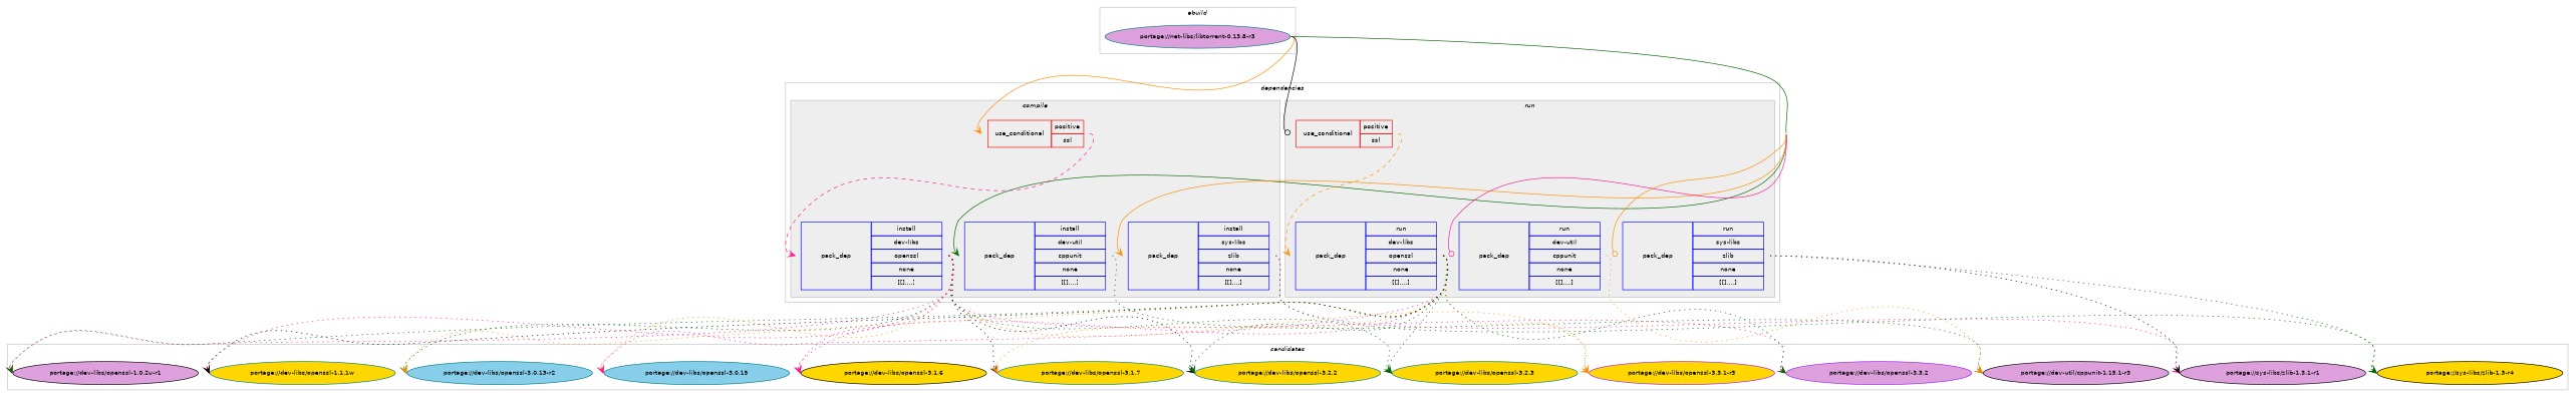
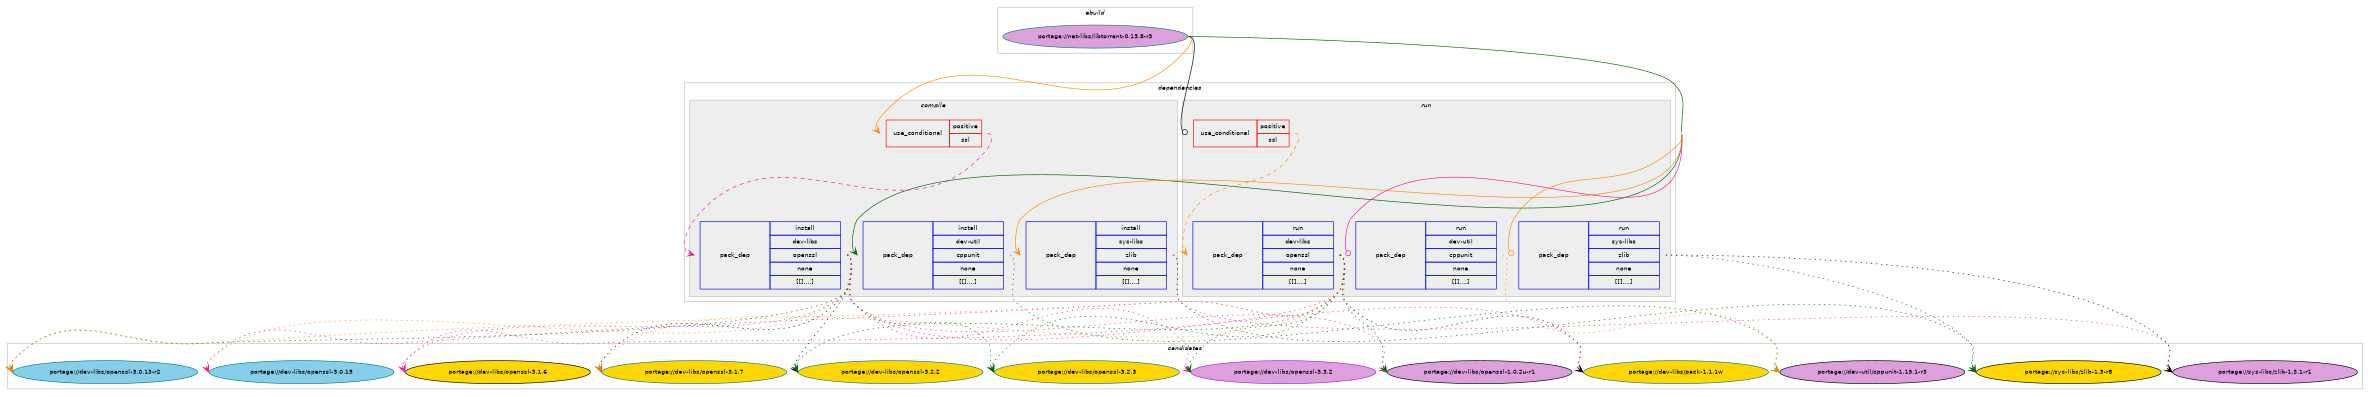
  digraph {
    compound=true
    concentrate=true
    fontname=Helvetica
    fontsize=10
    newrank=true
    rankdir=TB
    ranksep=1.5
    node [color=teal fontname=Helvetica fontsize=10 style=filled]
    edge [arrowhead=vee color=darkorange headport=w style=dotted tailport=e weight=100]
    n1 [fillcolor=plum label="portage://net-libs/libtorrent-0.13.8-r3" width=4]
    n2 [color=blue label=<<TABLE BORDER="0" CELLBORDER="1" CELLSPACING="0" CELLPADDING="4" WIDTH="220"><TR><TD ROWSPAN="6" CELLPADDING="30">pack_dep</TD></TR><TR><TD WIDTH="110">install</TD></TR><TR><TD>dev-libs</TD></TR><TR><TD>openssl</TD></TR><TR><TD>none</TD></TR><TR><TD>[[],,,,]</TD></TR></TABLE>> shape=none style=""]
    n3 [color=red label=<<TABLE BORDER="0" CELLBORDER="1" CELLSPACING="0" CELLPADDING="4"><TR><TD ROWSPAN="3" CELLPADDING="10">use_conditional</TD></TR><TR><TD>positive</TD></TR><TR><TD>ssl</TD></TR></TABLE>> shape=none style=""]
    n4 [color=blue label=<<TABLE BORDER="0" CELLBORDER="1" CELLSPACING="0" CELLPADDING="4" WIDTH="220"><TR><TD ROWSPAN="6" CELLPADDING="30">pack_dep</TD></TR><TR><TD WIDTH="110">install</TD></TR><TR><TD>dev-util</TD></TR><TR><TD>cppunit</TD></TR><TR><TD>none</TD></TR><TR><TD>[[],,,,]</TD></TR></TABLE>> shape=none style=""]
    n5 [color=blue label=<<TABLE BORDER="0" CELLBORDER="1" CELLSPACING="0" CELLPADDING="4" WIDTH="220"><TR><TD ROWSPAN="6" CELLPADDING="30">pack_dep</TD></TR><TR><TD WIDTH="110">install</TD></TR><TR><TD>sys-libs</TD></TR><TR><TD>zlib</TD></TR><TR><TD>none</TD></TR><TR><TD>[[],,,,]</TD></TR></TABLE>> shape=none style=""]
    n6 [color=blue label=<<TABLE BORDER="0" CELLBORDER="1" CELLSPACING="0" CELLPADDING="4" WIDTH="220"><TR><TD ROWSPAN="6" CELLPADDING="30">pack_dep</TD></TR><TR><TD WIDTH="110">run</TD></TR><TR><TD>dev-libs</TD></TR><TR><TD>openssl</TD></TR><TR><TD>none</TD></TR><TR><TD>[[],,,,]</TD></TR></TABLE>> shape=none style=""]
    n7 [color=red label=<<TABLE BORDER="0" CELLBORDER="1" CELLSPACING="0" CELLPADDING="4"><TR><TD ROWSPAN="3" CELLPADDING="10">use_conditional</TD></TR><TR><TD>positive</TD></TR><TR><TD>ssl</TD></TR></TABLE>> shape=none style=""]
    n8 [color=blue label=<<TABLE BORDER="0" CELLBORDER="1" CELLSPACING="0" CELLPADDING="4" WIDTH="220"><TR><TD ROWSPAN="6" CELLPADDING="30">pack_dep</TD></TR><TR><TD WIDTH="110">run</TD></TR><TR><TD>dev-util</TD></TR><TR><TD>cppunit</TD></TR><TR><TD>none</TD></TR><TR><TD>[[],,,,]</TD></TR></TABLE>> shape=none style=""]
    n9 [color=blue label=<<TABLE BORDER="0" CELLBORDER="1" CELLSPACING="0" CELLPADDING="4" WIDTH="220"><TR><TD ROWSPAN="6" CELLPADDING="30">pack_dep</TD></TR><TR><TD WIDTH="110">run</TD></TR><TR><TD>sys-libs</TD></TR><TR><TD>zlib</TD></TR><TR><TD>none</TD></TR><TR><TD>[[],,,,]</TD></TR></TABLE>> shape=none style=""]
    n10 [color=purple fillcolor=plum label="portage://dev-libs/openssl-3.3.2" width=4]
-   n11 [color=purple fillcolor=gold label="portage://dev-libs/openssl-3.3.1-r3" width=4]
    n12 [fillcolor=gold label="portage://dev-libs/openssl-3.2.3" width=4]
    n13 [fillcolor=gold label="portage://dev-libs/openssl-3.2.2" width=4]
    n14 [fillcolor=gold label="portage://dev-libs/openssl-3.1.7" width=4]
    n15 [color=black fillcolor=gold label="portage://dev-libs/openssl-3.1.6" width=4]
    n16 [fillcolor=skyblue label="portage://dev-libs/openssl-3.0.15" width=4]
    n17 [fillcolor=skyblue label="portage://dev-libs/openssl-3.0.13-r2" width=4]
-   n18 [fillcolor=gold label="portage://dev-libs/openssl-1.1.1w" width=4]
+   n18 [fillcolor=gold label="portage://dev-libs/pack-1.1.1w" width=4]
    n19 [color=black fillcolor=plum label="portage://dev-libs/openssl-1.0.2u-r1" width=4]
    n20 [color=black fillcolor=plum label="portage://dev-util/cppunit-1.15.1-r3" width=4]
    n21 [color=black fillcolor=plum label="portage://sys-libs/zlib-1.3.1-r1" width=4]
-   n22 [color=black fillcolor=gold label="portage://sys-libs/zlib-1.3-r4" width=4]
+   n22 [color=black fillcolor=gold label="portage://sys-libs/zlib-1.3-r8" width=4]
    subgraph cluster_1 {
      color=gray
      label=<<i>ebuild</i>>
      n1
    }
    subgraph cluster_2 {
      color=gray
      label=<<i>dependencies</i>>
      subgraph cluster_3 {
        color=gray
        fillcolor="#eeeeee"
        label=<<i>compile</i>>
        style=filled
        subgraph sub_4 {
          color=gray
          fillcolor="#eeeeee"
          label=<<i>compile</i>>
          style=filled
          n3
          subgraph sub_5 {
            color=gray
            fillcolor="#eeeeee"
            label=<<i>compile</i>>
            style=filled
            n2
          }
        }
        subgraph sub_6 {
          color=gray
          fillcolor="#eeeeee"
          label=<<i>compile</i>>
          style=filled
          n4
        }
        subgraph sub_7 {
          color=gray
          fillcolor="#eeeeee"
          label=<<i>compile</i>>
          style=filled
          n5
        }
      }
      subgraph cluster_8 {
        color=gray
        fillcolor="#eeeeee"
        label=<<i>compile and run</i>>
        style=filled
      }
      subgraph cluster_9 {
        color=gray
        fillcolor="#eeeeee"
        label=<<i>run</i>>
        style=filled
        subgraph sub_10 {
          color=gray
          fillcolor="#eeeeee"
          label=<<i>run</i>>
          style=filled
          n7
          subgraph sub_11 {
            color=gray
            fillcolor="#eeeeee"
            label=<<i>run</i>>
            style=filled
            n6
          }
        }
        subgraph sub_12 {
          color=gray
          fillcolor="#eeeeee"
          label=<<i>run</i>>
          style=filled
          n8
        }
        subgraph sub_13 {
          color=gray
          fillcolor="#eeeeee"
          label=<<i>run</i>>
          style=filled
          n9
        }
      }
    }
    subgraph cluster_14 {
      color=gray
      label=<<i>candidates</i>>
      rank=same
      subgraph sub_15 {
        color=black
        label=<<i>candidates</i>>
        nodesep=1
        rank=same
        n10
-       n11
        n12
        n13
        n14
        n15
        n16
        n17
        n18
        n19
      }
      subgraph sub_16 {
        color=black
        label=<<i>candidates</i>>
        nodesep=1
        rank=same
        n20
      }
      subgraph sub_17 {
        color=black
        label=<<i>candidates</i>>
        nodesep=1
        rank=same
        n21
        n22
      }
      subgraph sub_18 {
        color=black
        label=<<i>candidates</i>>
        nodesep=1
        rank=same
        n10
-       n11
        n12
        n13
        n14
        n15
        n16
        n17
        n18
        n19
      }
      subgraph sub_19 {
        color=black
        label=<<i>candidates</i>>
        nodesep=1
        rank=same
        n20
      }
      subgraph sub_20 {
        color=black
        label=<<i>candidates</i>>
        nodesep=1
        rank=same
        n21
        n22
      }
    }
    n1 -> n3 [style=solid weight=20]
    n1 -> n4 [color=darkgreen style=solid weight=20]
    n1 -> n5 [style=solid weight=20]
    n1 -> n7 [arrowhead=odot color=black style=solid weight=20]
    n1 -> n8 [arrowhead=odot color=deeppink style=solid weight=20]
    n1 -> n9 [arrowhead=odot style=solid weight=20]
    n2 -> n10 [color=deeppink]
-   n2 -> n11
    n2 -> n12 [color=darkgreen]
    n2 -> n13 [color=black]
    n2 -> n14 [color=black]
    n2 -> n15 [color=deeppink]
    n2 -> n16
    n2 -> n17 [color=darkgreen]
    n2 -> n18 [color=deeppink]
    n2 -> n19 [color=deeppink]
    n3 -> n2 [color=deeppink style=dashed weight=20]
    n4 -> n20 [color=darkgreen]
    n5 -> n21 [color=deeppink]
    n5 -> n22 [color=darkgreen]
    n6 -> n10 [color=darkgreen]
-   n6 -> n11
    n6 -> n12 [color=darkgreen]
    n6 -> n13 [color=darkgreen]
    n6 -> n14
    n6 -> n15 [color=deeppink]
    n6 -> n16 [color=deeppink]
    n6 -> n17
    n6 -> n18 [color=black]
    n6 -> n19 [color=darkgreen]
    n7 -> n6 [style=dashed weight=20]
    n8 -> n20
    n9 -> n21 [color=black]
    n9 -> n22 [color=darkgreen]
  }
